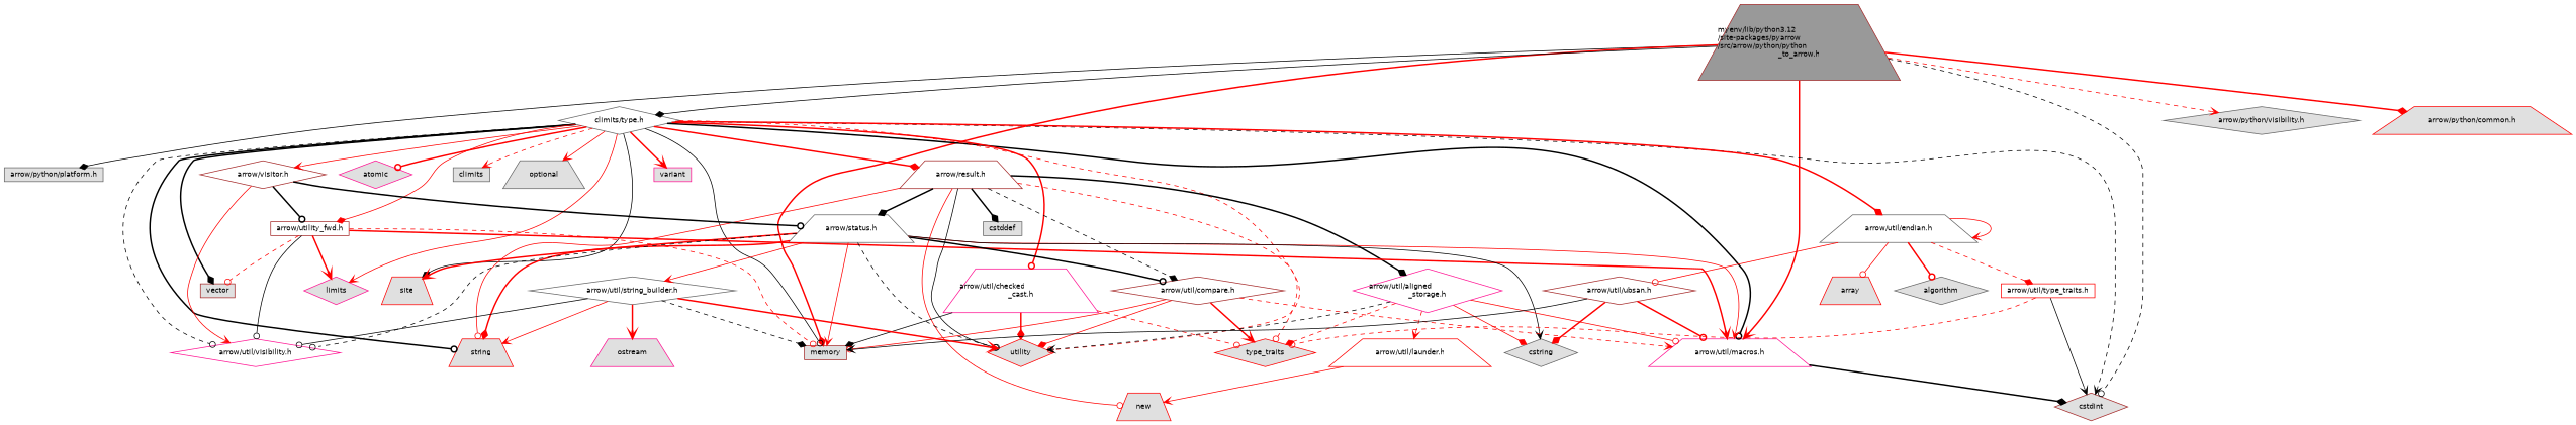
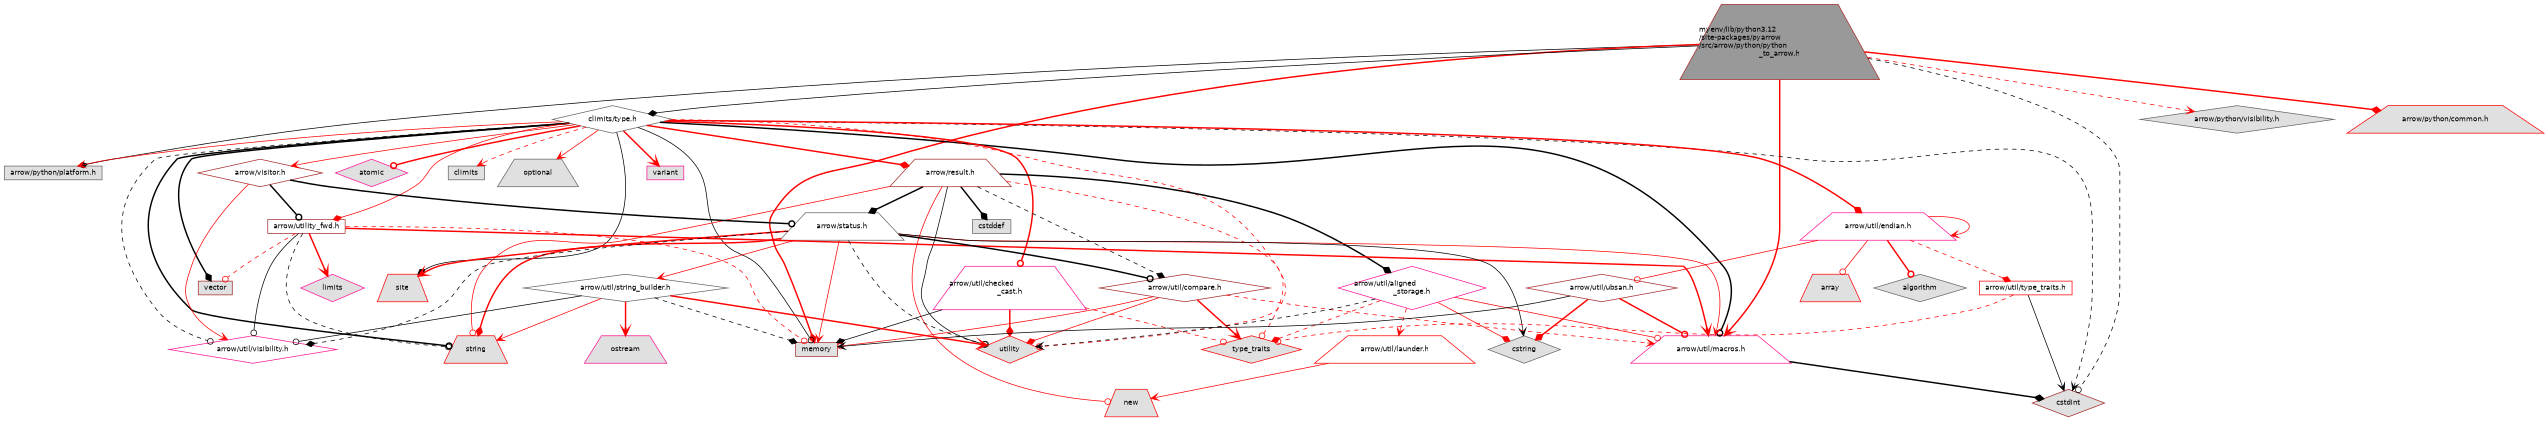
  digraph {
    node [color=gray40 fillcolor="#E0E0E0" fontname=Helvetica fontsize=10 shape=diamond style=filled]
    edge [arrowhead=odot color=red fontname=Helvetica fontsize=10 labelfontname=Helvetica labelfontsize=10 style=solid]
    n1 [color=brown fillcolor=grey60 fontcolor=black height=0.2 label="myenv/lib/python3.12\l/site-packages/pyarrow\l/src/arrow/python/python\l_to_arrow.h" shape=trapezium width=0.4]
    n2 [height=0.2 label="arrow/python/platform.h" shape=box width=0.4]
    n3 [color=brown height=0.2 label=cstdint width=0.4]
    n4 [color=brown height=0.2 label=memory shape=box width=0.4]
    n5 [height=0.2 label="arrow/python/visibility.h" width=0.4]
    n6 [fillcolor=white height=0.2 label="climits/type.h" width=0.4]
    n7 [color=deeppink fillcolor=white height=0.2 label="arrow/util/macros.h" shape=trapezium width=0.4]
    n8 [color=red height=0.2 label="arrow/python/common.h" shape=trapezium width=0.4]
    n9 [color=deeppink height=0.2 label=atomic width=0.4]
    n10 [height=0.2 label=climits shape=box width=0.4]
    n11 [color=red height=0.2 label=site shape=trapezium width=0.4]
    n12 [color=deeppink height=0.2 label=limits width=0.4]
    n13 [height=0.2 label=optional shape=trapezium width=0.4]
    n14 [color=red height=0.2 label=string shape=trapezium width=0.4]
    n15 [color=red height=0.2 label=utility width=0.4]
    n16 [color=deeppink height=0.2 label=variant shape=box width=0.4]
    n17 [color=brown height=0.2 label=vector shape=box width=0.4]
    n18 [color=brown fillcolor=white height=0.2 label="arrow/result.h" shape=trapezium width=0.4]
    n19 [color=deeppink fillcolor=white height=0.2 label="arrow/util/visibility.h" width=0.4]
    n20 [color=brown fillcolor=white height=0.2 label="arrow/utility_fwd.h" shape=box width=0.4]
    n21 [color=deeppink fillcolor=white height=0.2 label="arrow/util/checked\l_cast.h" shape=trapezium width=0.4]
-   n22 [fillcolor=white height=0.2 label="arrow/util/endian.h" shape=trapezium width=0.4]
+   n22 [color=deeppink fillcolor=white height=0.2 label="arrow/util/endian.h" shape=trapezium width=0.4]
    n23 [color=brown fillcolor=white height=0.2 label="arrow/visitor.h" width=0.4]
    n24 [height=0.2 label=cstddef shape=box width=0.4]
    n25 [color=red height=0.2 label=new shape=trapezium width=0.4]
    n26 [color=red height=0.2 label=type_traits width=0.4]
    n27 [fillcolor=white height=0.2 label="arrow/status.h" shape=trapezium width=0.4]
    n28 [color=brown fillcolor=white height=0.2 label="arrow/util/compare.h" width=0.4]
    n29 [color=deeppink fillcolor=white height=0.2 label="arrow/util/aligned\l_storage.h" width=0.4]
    n30 [height=0.2 label=algorithm width=0.4]
    n31 [color=red height=0.2 label=array shape=trapezium width=0.4]
    n32 [color=red fillcolor=white height=0.2 label="arrow/util/type_traits.h" shape=box width=0.4]
    n33 [color=brown fillcolor=white height=0.2 label="arrow/util/ubsan.h" width=0.4]
    n34 [height=0.2 label=cstring width=0.4]
    n35 [fillcolor=white height=0.2 label="arrow/util/string_builder.h" width=0.4]
    n36 [color=red fillcolor=white height=0.2 label="arrow/util/launder.h" shape=trapezium width=0.4]
    n37 [color=deeppink height=0.2 label=ostream shape=trapezium width=0.4]
    n1 -> n2 [arrowhead=diamond color=black]
    n1 -> n3 [color=black style=dashed]
    n1 -> n4 [arrowhead=diamond style=bold]
    n1 -> n5 [arrowhead=vee style=dashed]
    n1 -> n6 [arrowhead=diamond color=black]
    n1 -> n7 [arrowhead=vee style=bold]
    n1 -> n8 [arrowhead=diamond style=bold]
    n6 -> n3 [arrowhead=vee color=black style=dashed]
    n6 -> n4 [color=black]
    n6 -> n7 [color=black style=bold]
    n6 -> n9 [style=bold]
    n6 -> n10 [arrowhead=vee style=dashed]
    n6 -> n11 [arrowhead=diamond color=black]
-   n6 -> n12 [arrowhead=vee]
+   n6 -> n2 [arrowhead=vee]
    n6 -> n13 [arrowhead=vee]
    n6 -> n14 [color=black style=bold]
    n6 -> n15 [style=dashed]
    n6 -> n16 [arrowhead=vee style=bold]
    n6 -> n17 [arrowhead=diamond color=black style=bold]
    n6 -> n18 [arrowhead=diamond style=bold]
    n6 -> n19 [color=black style=dashed]
    n6 -> n20 [arrowhead=diamond]
    n6 -> n21 [style=bold]
    n6 -> n22 [arrowhead=diamond style=bold]
    n6 -> n23 [arrowhead=vee]
    n7 -> n3 [arrowhead=diamond color=black style=bold]
    n18 -> n14
    n18 -> n15 [color=black]
    n18 -> n24 [arrowhead=diamond color=black style=bold]
    n18 -> n25
    n18 -> n26 [style=dashed]
    n18 -> n27 [arrowhead=diamond color=black style=bold]
    n18 -> n28 [arrowhead=diamond color=black style=dashed]
    n18 -> n29 [arrowhead=diamond color=black style=bold]
    n20 -> n4 [style=dashed]
    n20 -> n7 [arrowhead=vee style=bold]
    n20 -> n12 [arrowhead=vee style=bold]
+   n20 -> n14 [color=black style=dashed]
    n20 -> n17 [style=dashed]
    n20 -> n19 [color=black]
    n21 -> n4 [arrowhead=diamond color=black]
    n21 -> n15 [arrowhead=diamond style=bold]
    n21 -> n26 [style=dashed]
    n22 -> n22 [arrowhead=vee]
    n22 -> n30 [style=bold]
    n22 -> n31
    n22 -> n32 [arrowhead=diamond style=dashed]
    n22 -> n33
    n23 -> n19 [arrowhead=vee]
    n23 -> n20 [color=black style=bold]
    n23 -> n27 [color=black style=bold]
    n27 -> n4 [arrowhead=vee]
    n27 -> n7 [arrowhead=vee]
    n27 -> n11 [arrowhead=vee style=bold]
    n27 -> n14 [arrowhead=diamond style=bold]
    n27 -> n15 [color=black style=dashed]
-   n27 -> n19 [color=black style=dashed]
+   n27 -> n19 [arrowhead=diamond color=black style=dashed]
    n27 -> n28 [color=black style=bold]
    n27 -> n34 [arrowhead=vee color=black]
    n27 -> n35 [arrowhead=vee]
    n28 -> n4
    n28 -> n7 [arrowhead=vee style=dashed]
    n28 -> n15 [arrowhead=diamond]
    n28 -> n26 [arrowhead=vee style=bold]
    n29 -> n7
    n29 -> n15 [arrowhead=vee color=black style=dashed]
    n29 -> n26 [arrowhead=diamond style=dashed]
    n29 -> n34 [arrowhead=diamond]
    n29 -> n36 [arrowhead=vee style=dashed]
    n32 -> n3 [arrowhead=vee color=black]
    n32 -> n26 [style=dashed]
    n33 -> n4 [arrowhead=vee color=black]
    n33 -> n7 [style=bold]
    n33 -> n34 [arrowhead=diamond style=bold]
    n35 -> n4 [arrowhead=diamond color=black style=dashed]
    n35 -> n14 [arrowhead=vee]
    n35 -> n15 [arrowhead=vee style=bold]
    n35 -> n19 [color=black]
    n35 -> n37 [arrowhead=vee style=bold]
    n36 -> n25 [arrowhead=vee]
  }
